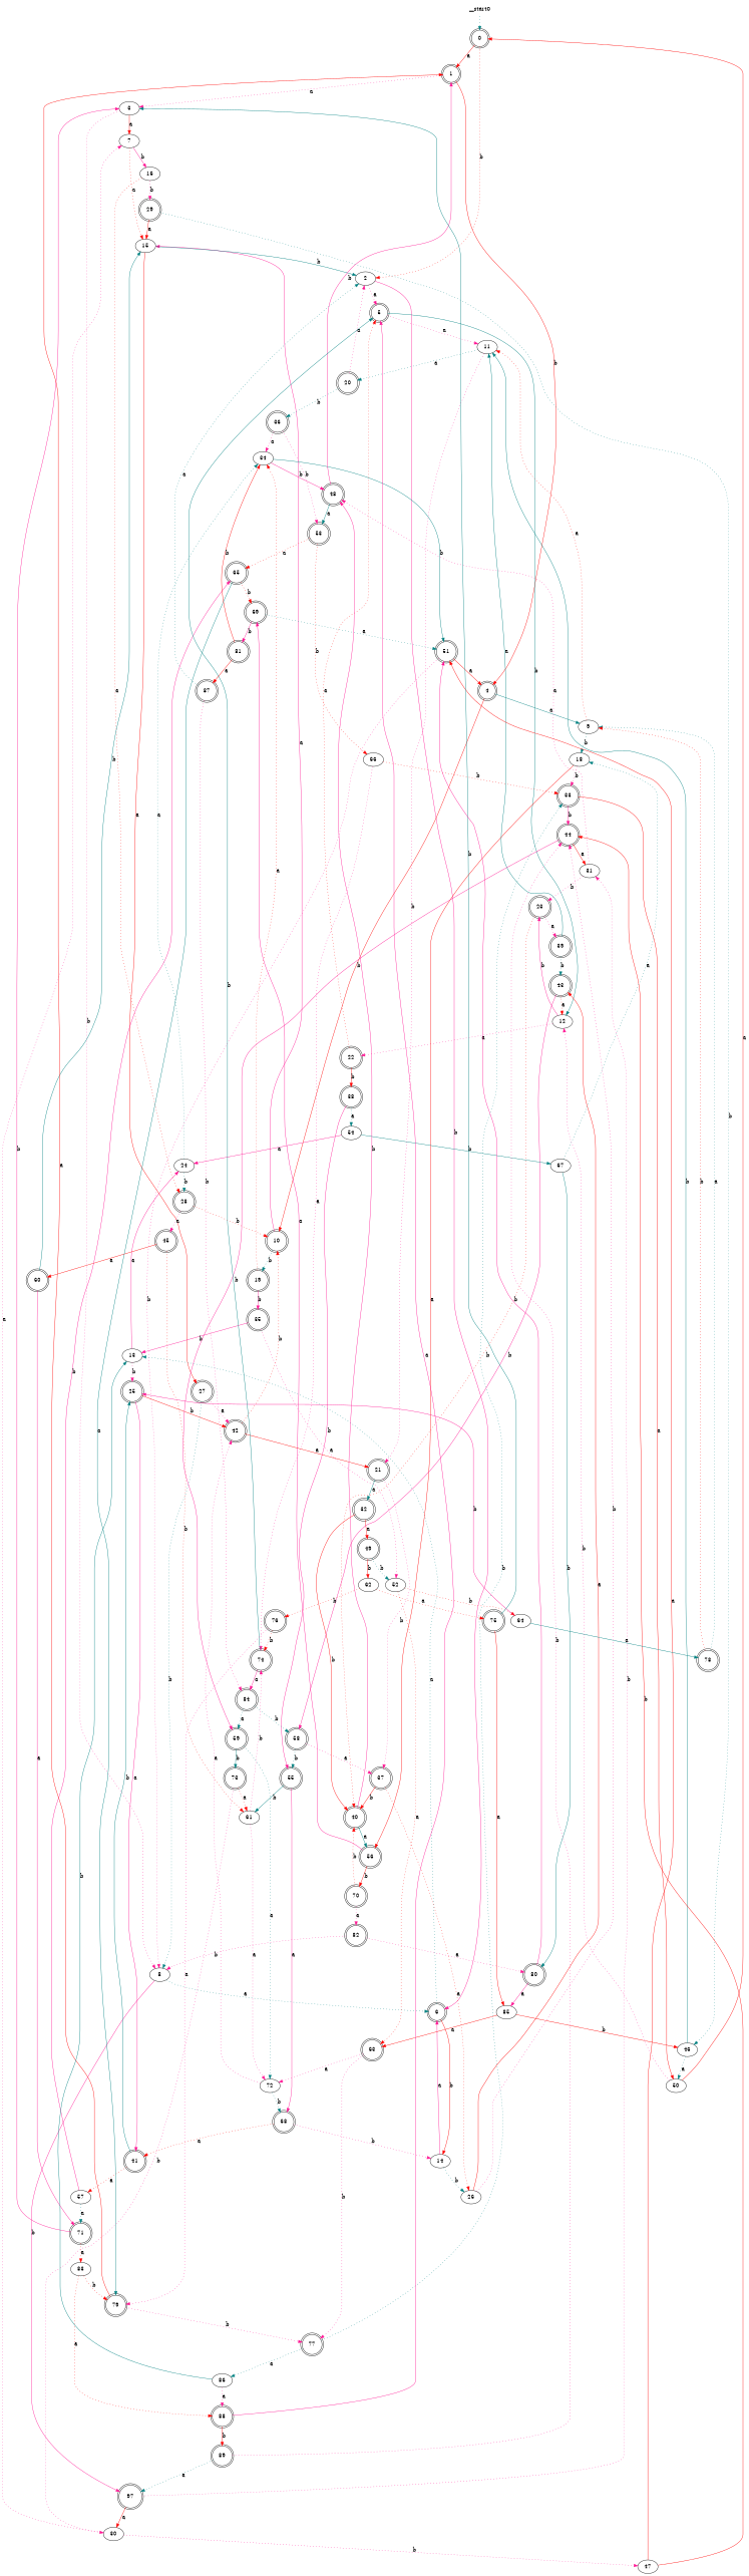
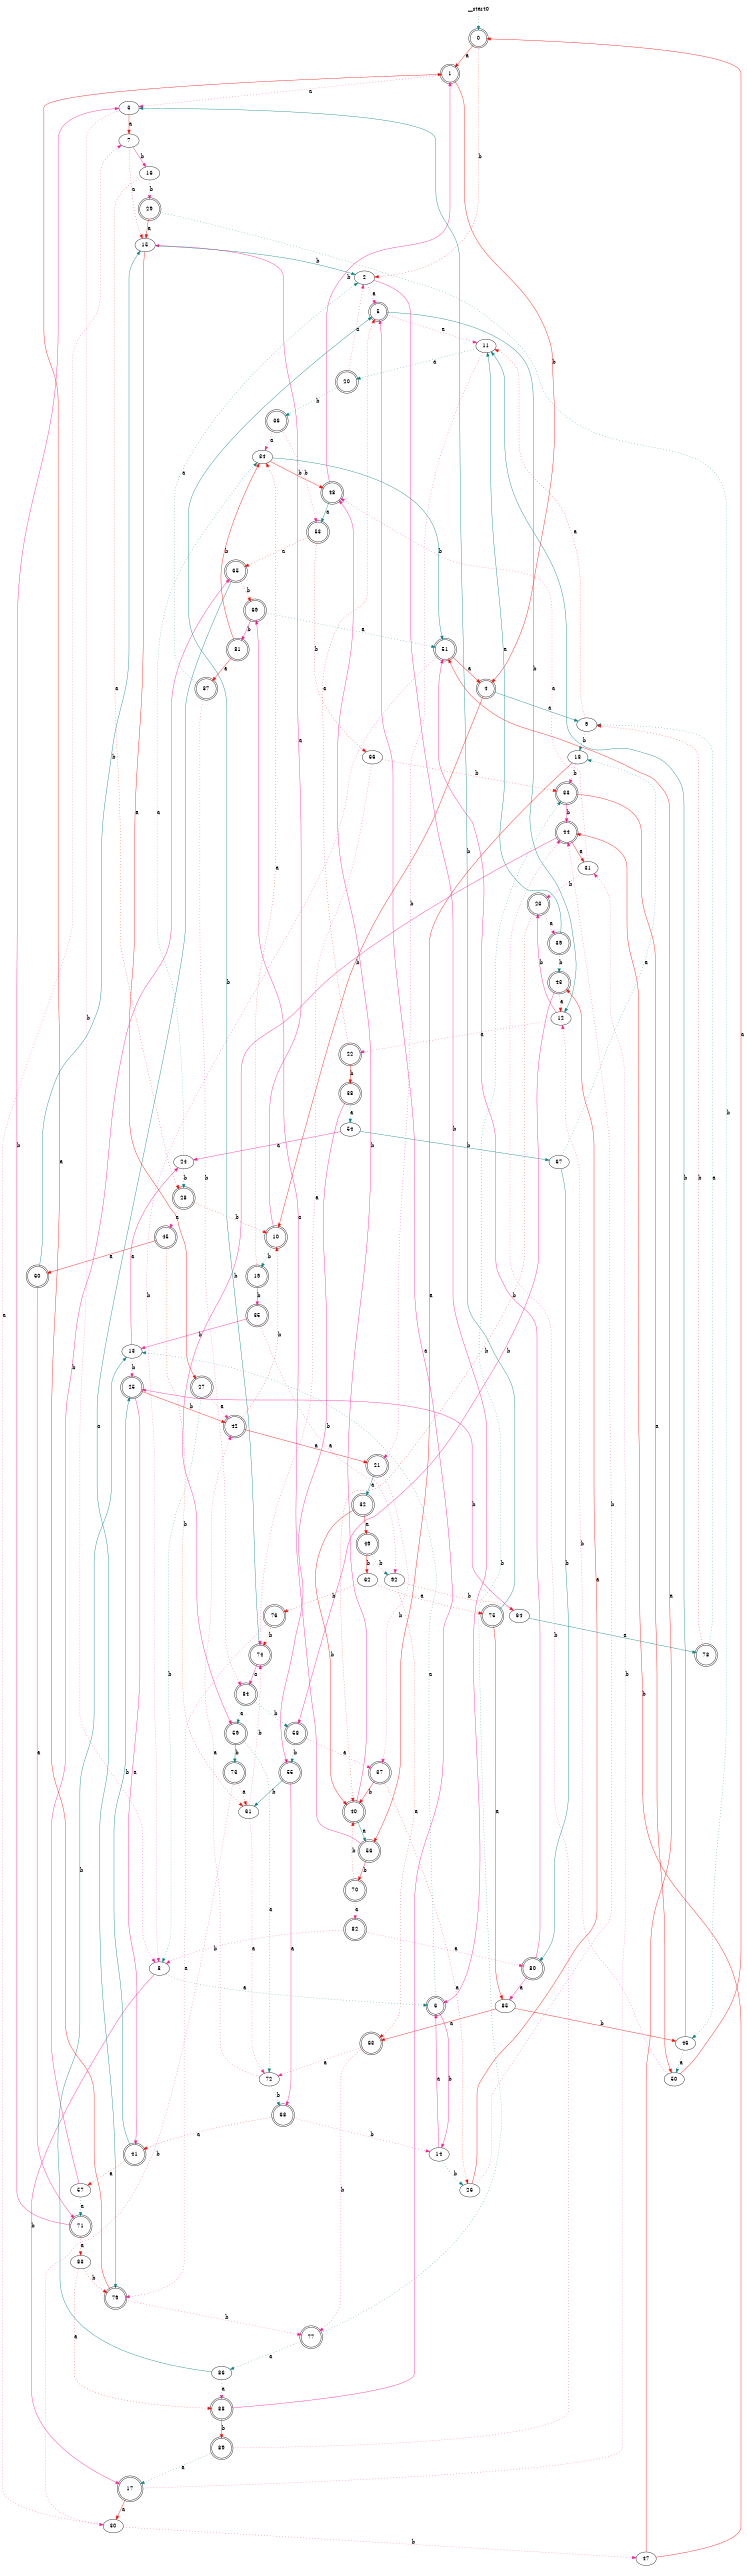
  digraph {
    node [shape=doublecircle]
    edge [color=deeppink style=dotted]
    __start0 [shape=none]
    0
    1
    2 [shape=""]
    3 [shape=""]
    4
    5
    6
    7 [shape=""]
    8 [shape=""]
    9 [shape=""]
    10
    11 [shape=""]
    12 [shape=""]
    13 [shape=""]
    14 [shape=""]
    15 [shape=""]
    16 [shape=""]
-   17 [label=97]
+   17
    18 [shape=""]
    19
    20
    21
    22
    23
    24 [shape=""]
    25
    26 [shape=""]
    27
    28
    29
    30 [shape=""]
    31 [shape=""]
    33
    56
    34 [shape=""]
    35
    36
    32
    37
    38
    39
    40
    41
    42
    43
    44
    45
    46 [shape=""]
    47 [shape=""]
    48
    49
    50 [shape=""]
    51
-   52 [shape=""]
+   52 [label=92 shape=""]
    53
    54 [shape=""]
    55
    57 [shape=""]
    58
    59
    60
    61 [shape=""]
    62 [shape=""]
    63
    64 [shape=""]
    65
    66 [shape=""]
    67 [shape=""]
    68
    69
    70
    71
    72 [shape=""]
    73
    74
    75
    76
    77
    78
    79
    80
    81
    82
    83 [shape=""]
    84
    85 [shape=""]
    86 [shape=""]
    87
    88
    89
    __start0 -> 0 [color=teal]
    0 -> 1 [color=red label=a style=solid]
    0 -> 2 [color=red label=b]
    1 -> 3 [label=a]
    1 -> 4 [color=red label=b style=solid]
    2 -> 5 [label=a]
    2 -> 6 [label=b style=solid]
    3 -> 7 [color=red label=a style=solid]
    3 -> 8 [label=b]
    4 -> 9 [color=teal label=a style=solid]
    4 -> 10 [color=red label=b style=solid]
    5 -> 11 [label=a]
    5 -> 12 [color=teal label=b style=solid]
    6 -> 13 [color=teal label=a]
-   6 -> 14 [color=red label=b style=solid]
+   6 -> 14 [label=b style=solid]
    7 -> 15 [color=red label=a]
    7 -> 16 [label=b style=solid]
    8 -> 6 [color=teal label=a]
    8 -> 17 [label=b style=solid]
    9 -> 11 [color=red label=a]
    9 -> 18 [color=teal label=b]
    10 -> 15 [label=a style=solid]
    10 -> 19 [color=teal label=b]
    11 -> 20 [color=teal label=a]
    11 -> 21 [label=b]
    12 -> 22 [label=a]
    12 -> 23 [label=b style=solid]
    13 -> 24 [label=a style=solid]
    13 -> 25 [label=b]
    14 -> 6 [label=a style=solid]
    14 -> 26 [color=teal label=b]
    15 -> 2 [color=teal label=b style=solid]
    15 -> 27 [color=red label=a style=solid]
    16 -> 28 [color=red label=a]
    16 -> 29 [label=b]
    17 -> 30 [color=red label=a style=solid]
    17 -> 31 [label=b]
    18 -> 33 [label=b]
    18 -> 56 [color=red label=a style=solid]
    19 -> 34 [color=red label=a]
    19 -> 35 [label=b style=solid]
    20 -> 2 [label=a]
    20 -> 36 [color=teal label=b]
    21 -> 32 [color=teal label=a style=solid]
    21 -> 37 [label=b]
    22 -> 5 [color=red label=a]
    22 -> 38 [color=red label=b style=solid]
    23 -> 39 [label=a]
    23 -> 40 [color=red label=b]
    24 -> 28 [color=teal label=b]
    24 -> 34 [color=teal label=a]
    25 -> 41 [label=a style=solid]
    25 -> 42 [color=red label=b style=solid]
    26 -> 43 [color=red label=a style=solid]
    26 -> 44 [label=b]
    27 -> 8 [color=teal label=b]
    27 -> 42 [label=a]
    28 -> 10 [color=red label=b]
    28 -> 45 [label=a]
    29 -> 15 [color=red label=a style=solid]
    29 -> 46 [color=teal label=b]
    30 -> 7 [label=a]
    30 -> 47 [label=b]
    31 -> 23 [label=b]
    31 -> 48 [label=a]
    33 -> 44 [label=b style=solid]
    33 -> 50 [color=red label=a style=solid]
    56 -> 69 [label=a style=solid]
    56 -> 70 [color=red label=b style=solid]
-   34 -> 48 [label=b style=solid]
+   34 -> 48 [color=red label=b style=solid]
    34 -> 51 [color=teal label=b style=solid]
    35 -> 13 [label=b style=solid]
    35 -> 52 [label=a]
    36 -> 34 [label=a]
    36 -> 53 [label=b]
    32 -> 40 [color=red label=b style=solid]
    32 -> 49 [color=red label=a style=solid]
    37 -> 26 [color=red label=a]
    37 -> 40 [color=red label=b style=solid]
    38 -> 54 [color=teal label=a]
    38 -> 55 [label=b style=solid]
    39 -> 11 [color=teal label=a style=solid]
    39 -> 43 [color=teal label=b]
    40 -> 56 [color=teal label=a style=solid]
    40 -> 48 [label=b style=solid]
    41 -> 25 [color=teal label=b style=solid]
    41 -> 57 [color=red label=a]
    42 -> 10 [color=red label=b]
    42 -> 21 [color=red label=a style=solid]
    43 -> 12 [color=red label=a]
    43 -> 58 [label=b style=solid]
    44 -> 31 [color=red label=a style=solid]
    44 -> 59 [label=b style=solid]
    45 -> 60 [color=red label=a style=solid]
    45 -> 61 [color=red label=b]
    46 -> 11 [color=teal label=b style=solid]
    46 -> 50 [color=teal label=a]
    47 -> 44 [color=red label=b style=solid]
    47 -> 51 [color=red label=a style=solid]
    48 -> 1 [label=b style=solid]
    48 -> 53 [color=teal label=a style=solid]
    49 -> 52 [color=teal label=b]
    49 -> 62 [color=red label=b style=solid]
    50 -> 0 [color=red label=a style=solid]
    50 -> 12 [label=b]
    51 -> 4 [color=red label=a style=solid]
    51 -> 8 [label=b]
    52 -> 63 [color=red label=a]
    52 -> 64 [color=red label=b]
    53 -> 65 [color=red label=a]
    53 -> 66 [color=red label=b]
    54 -> 24 [label=a style=solid]
    54 -> 67 [color=teal label=b style=solid]
    55 -> 61 [color=teal label=b style=solid]
    55 -> 68 [label=a style=solid]
    57 -> 65 [label=b style=solid]
    57 -> 71 [color=teal label=a]
    58 -> 37 [label=a]
    58 -> 55 [color=teal label=b]
    59 -> 72 [color=teal label=a]
    59 -> 73 [color=teal label=b style=solid]
    60 -> 15 [color=teal label=b style=solid]
    60 -> 71 [label=a style=solid]
    61 -> 72 [label=a]
    61 -> 74 [label=b]
    62 -> 75 [color=red label=a]
    62 -> 76 [color=red label=b]
    63 -> 72 [label=a]
    63 -> 77 [label=b]
    64 -> 25 [label=b style=solid]
    64 -> 78 [color=teal label=a style=solid]
    65 -> 69 [color=red label=b]
    65 -> 79 [color=teal label=a style=solid]
    66 -> 33 [color=red label=b]
    66 -> 74 [label=a]
    67 -> 18 [color=teal label=a]
    67 -> 80 [color=teal label=b style=solid]
    68 -> 14 [label=b]
    68 -> 41 [color=red label=a]
    69 -> 51 [color=teal label=a]
    69 -> 81 [label=b style=solid]
    70 -> 40 [color=red label=b]
    70 -> 82 [label=a]
    71 -> 3 [label=b style=solid]
    71 -> 83 [color=red label=a]
    72 -> 42 [label=a]
    72 -> 68 [color=teal label=b]
    73 -> 30 [label=b]
    73 -> 61 [color=red label=a]
    74 -> 5 [color=teal label=b style=solid]
    74 -> 84 [label=a style=solid]
    75 -> 3 [color=teal label=b style=solid]
    75 -> 85 [color=red label=a style=solid]
    76 -> 74 [color=red label=b]
    76 -> 79 [label=a]
    77 -> 33 [color=teal label=b]
    77 -> 86 [color=teal label=a]
    78 -> 9 [color=teal label=a]
    78 -> 9 [color=red label=b]
    79 -> 1 [color=red label=a style=solid]
    79 -> 77 [label=b]
    80 -> 51 [label=b style=solid]
    80 -> 85 [label=a style=solid]
    81 -> 34 [color=red label=b style=solid]
    81 -> 87 [color=red label=a style=solid]
    82 -> 8 [label=b]
    82 -> 80 [label=a]
    83 -> 79 [color=red label=b]
    83 -> 88 [color=red label=a]
    84 -> 58 [color=teal label=b]
    84 -> 59 [color=teal label=a]
    85 -> 46 [color=red label=b style=solid]
    85 -> 63 [color=red label=a style=solid]
    86 -> 13 [color=teal label=b style=solid]
    86 -> 88 [label=a]
    87 -> 2 [color=teal label=a]
    87 -> 84 [label=b]
    88 -> 5 [label=a style=solid]
    88 -> 89 [color=red label=b style=solid]
    89 -> 17 [color=teal label=a]
    89 -> 44 [label=b]
  }
